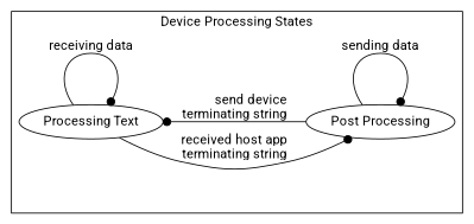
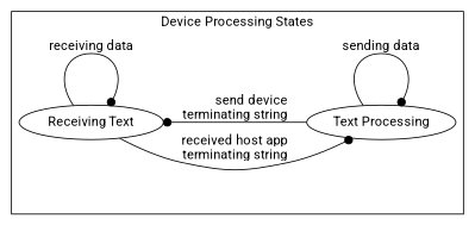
  digraph {
    compound=true
    fontname=Roboto
    nodesep=0.75
    rankdir=LR
    ranksep=0.525
    node [fontname=Roboto shape=oval]
    edge [fontname=Roboto arrowhead=dot]
-   n1 [label="Processing Text"]
-   n2 [label="Post Processing"]
+   n1 [label="Receiving Text"]
+   n2 [label="Text Processing"]
    subgraph cluster_1 {
      label="Device Processing States"
      n1
      n2
    }
    n1 -> n1 [label="receiving data"]
    n1 -> n2 [label="received host app\rterminating string"]
    n2 -> n1 [label="send device\rterminating string"]
    n2 -> n2 [label="sending data"]
  }
